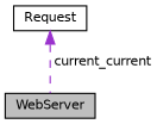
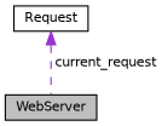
  digraph {
    node [color=black fontname=Helvetica fontsize=10 shape=record style=filled]
    n1 [fillcolor=grey75 fontcolor=black height=0.2 label=WebServer width=0.4]
    n2 [fillcolor=white height=0.2 label=Request width=0.4]
-   n2 -> n1 [color=darkorchid3 dir=back fontname=Helvetica fontsize=10 label=" current_current" labelfontname=Helvetica labelfontsize=10 style=dashed]
+   n2 -> n1 [color=darkorchid3 dir=back fontname=Helvetica fontsize=10 label=" current_request" labelfontname=Helvetica labelfontsize=10 style=dashed]
  }
